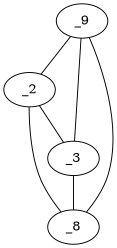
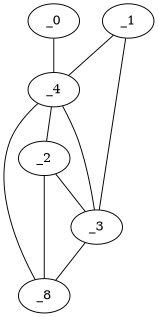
  graph {
    node [y=42]
    edge [valence=1]
-   _4 [x=82 y=74 label=_9]
+   _0 [x=32]
+   _4 [x=82 y=74]
+   _1 [x=46]
    _3 [x=63 y=48]
    _2 [x=56 y=44]
    n6 [label=_8 x=98 y=67]
+   _0 -- _4
    _4 -- _2
    _4 -- n6
+   _1 -- _4
+   _1 -- _3
    _3 -- _4 [valence=2]
    _3 -- n6
    _2 -- _3 [valence=2]
    _2 -- n6
  }
